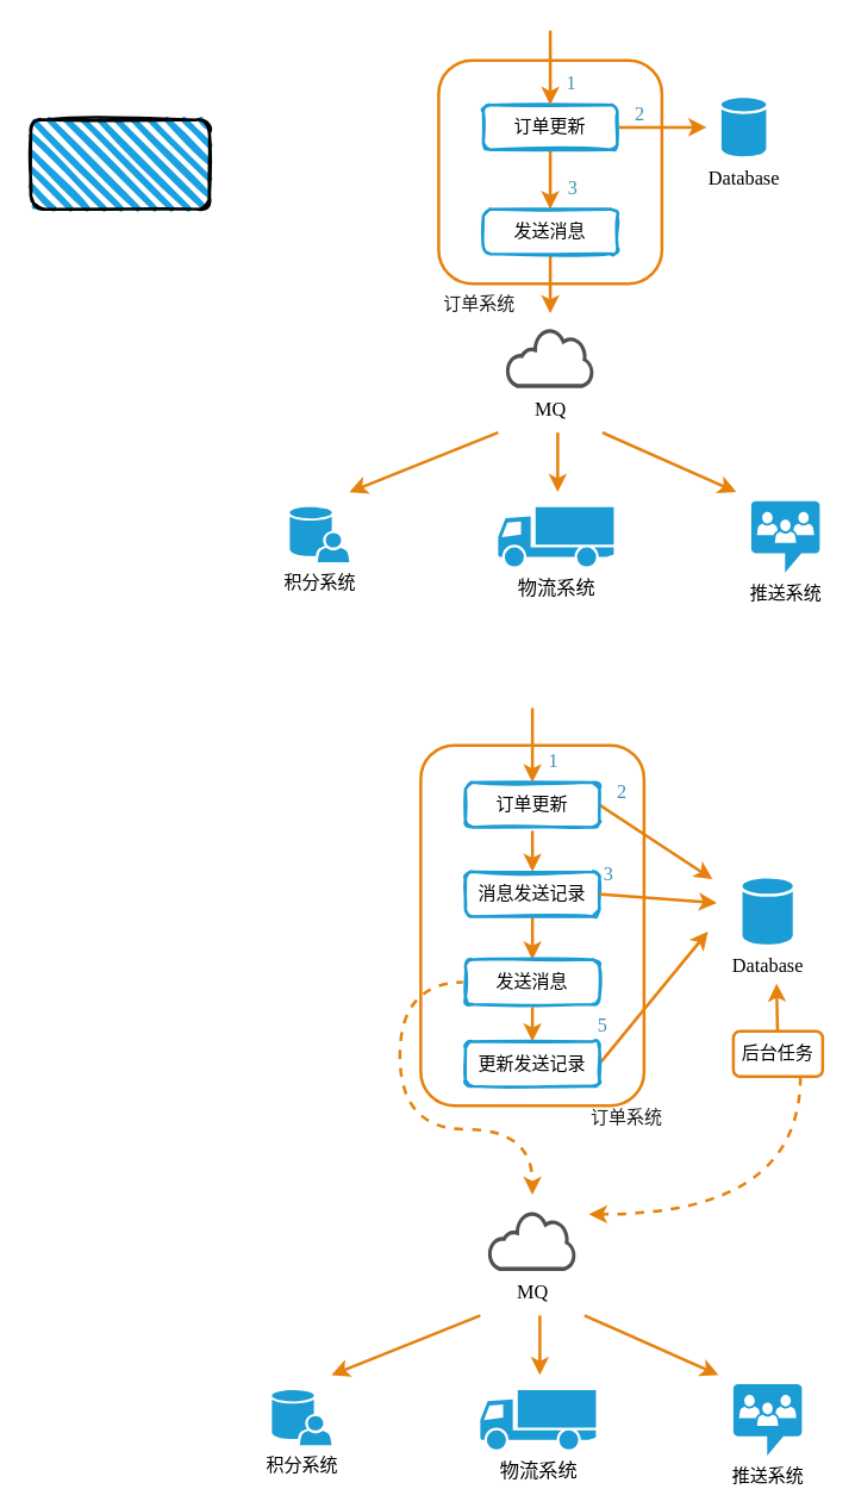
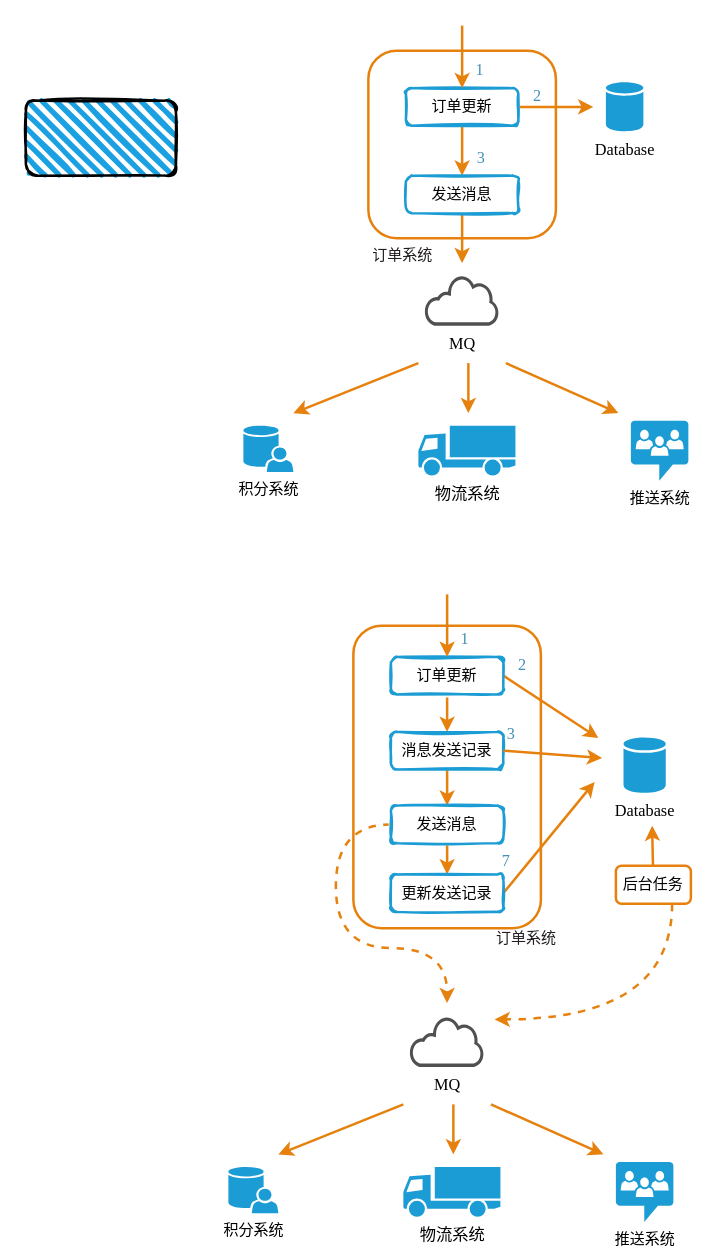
  <mxCell id="0" />
  <mxCell id="1" parent="0" />
  <mxCell id="2" value="" style="rounded=1;whiteSpace=wrap;html=1;strokeWidth=2;fillWeight=4;hachureGap=8;hachureAngle=45;fillColor=#1ba1e2;sketch=1;" vertex="1" parent="1"><mxGeometry x="20" y="80" width="120" height="60" as="geometry" /></mxCell>
  <mxCell id="3" value="" style="rounded=1;whiteSpace=wrap;html=1;fillColor=default;comic=0;strokeWidth=2;strokeColor=#E6810E;" vertex="1" parent="1"><mxGeometry x="294" y="40" width="150" height="150" as="geometry" /></mxCell>
  <mxCell id="4" value="物流系统" style="shape=mxgraph.signs.transportation.truck_1;html=1;pointerEvents=1;fillColor=#1C9CD4;strokeColor=none;verticalLabelPosition=bottom;verticalAlign=top;align=center;sketch=0;comic=0;strokeWidth=2;fontFamily=Comic Sans MS;fontStyle=0;fontSize=13;" vertex="1" parent="1"><mxGeometry x="334" y="340" width="77.65" height="40" as="geometry" /></mxCell>
  <mxCell id="5" value="推送系统" style="sketch=0;pointerEvents=1;shadow=0;dashed=0;html=1;strokeColor=none;fillColor=#1C9CD4;labelPosition=center;verticalLabelPosition=bottom;verticalAlign=top;outlineConnect=0;align=center;shape=mxgraph.office.communications.chat_room;comic=0;strokeWidth=2;fontFamily=Comic Sans MS;" vertex="1" parent="1"><mxGeometry x="504" y="336" width="46" height="48" as="geometry" /></mxCell>
  <mxCell id="6" value="积分系统" style="sketch=0;pointerEvents=1;shadow=0;dashed=0;html=1;strokeColor=none;fillColor=#1C9CD4;labelPosition=center;verticalLabelPosition=bottom;verticalAlign=top;outlineConnect=0;align=center;shape=mxgraph.office.users.user_store;comic=0;strokeWidth=2;" vertex="1" parent="1"><mxGeometry x="194" y="340" width="40" height="37" as="geometry" /></mxCell>
  <mxCell id="7" value="Database" style="sketch=0;shadow=0;dashed=0;html=1;strokeColor=none;fillColor=#1C9CD4;labelPosition=center;verticalLabelPosition=bottom;verticalAlign=top;outlineConnect=0;align=center;shape=mxgraph.office.databases.database;comic=0;strokeWidth=2;fontFamily=Comic Sans MS;fontSize=13;" vertex="1" parent="1"><mxGeometry x="484" y="65.25" width="30" height="39.5" as="geometry" /></mxCell>
  <mxCell id="8" style="edgeStyle=orthogonalEdgeStyle;rounded=0;comic=0;orthogonalLoop=1;jettySize=auto;html=1;exitX=1;exitY=0.5;exitDx=0;exitDy=0;strokeColor=#E6810E;strokeWidth=2;fontFamily=Comic Sans MS;fontSize=13;" edge="1" parent="1" source="10"><mxGeometry relative="1" as="geometry"><mxPoint x="474" y="85" as="targetPoint" /></mxGeometry></mxCell>
  <mxCell id="9" style="edgeStyle=orthogonalEdgeStyle;rounded=0;comic=0;orthogonalLoop=1;jettySize=auto;html=1;exitX=0.5;exitY=1;exitDx=0;exitDy=0;entryX=0.5;entryY=0;entryDx=0;entryDy=0;strokeColor=#E6810E;strokeWidth=2;fontFamily=Comic Sans MS;fontSize=13;" edge="1" parent="1" source="10" target="12"><mxGeometry relative="1" as="geometry" /></mxCell>
  <mxCell id="10" value="订单更新" style="rounded=1;whiteSpace=wrap;html=1;strokeWidth=2;fillWeight=4;hachureGap=8;hachureAngle=45;fillColor=default;sketch=1;strokeColor=#1C9CD4;" vertex="1" parent="1"><mxGeometry x="324" y="70" width="90" height="30" as="geometry" /></mxCell>
  <mxCell id="11" style="edgeStyle=orthogonalEdgeStyle;rounded=0;comic=0;orthogonalLoop=1;jettySize=auto;html=1;exitX=0.5;exitY=1;exitDx=0;exitDy=0;strokeColor=#E6810E;strokeWidth=2;fontFamily=Comic Sans MS;fontSize=13;" edge="1" parent="1" source="12"><mxGeometry relative="1" as="geometry"><mxPoint x="369" y="210" as="targetPoint" /></mxGeometry></mxCell>
  <mxCell id="12" value="发送消息" style="rounded=1;whiteSpace=wrap;html=1;strokeWidth=2;fillWeight=4;hachureGap=8;hachureAngle=45;fillColor=default;sketch=1;strokeColor=#1C9CD4;" vertex="1" parent="1"><mxGeometry x="324" y="140" width="90" height="30" as="geometry" /></mxCell>
  <mxCell id="13" value="" style="endArrow=classic;html=1;rounded=0;fontFamily=Comic Sans MS;fontSize=13;entryX=0.5;entryY=0;entryDx=0;entryDy=0;comic=0;strokeWidth=2;strokeColor=#E6810E;" edge="1" parent="1" target="10"><mxGeometry width="50" height="50" relative="1" as="geometry"><mxPoint x="369" y="20" as="sourcePoint" /><mxPoint x="444" as="targetPoint" y="-70" /></mxGeometry></mxCell>
  <mxCell id="14" style="rounded=0;comic=0;orthogonalLoop=1;jettySize=auto;html=1;strokeColor=#E6810E;strokeWidth=2;fontFamily=Comic Sans MS;fontSize=13;" edge="1" parent="1"><mxGeometry relative="1" as="geometry"><mxPoint x="334" y="290" as="sourcePoint" /><mxPoint x="234" y="330" as="targetPoint" /></mxGeometry></mxCell>
  <mxCell id="15" value="MQ" style="sketch=0;pointerEvents=1;shadow=0;dashed=0;html=1;strokeColor=none;fillColor=#505050;labelPosition=center;verticalLabelPosition=bottom;outlineConnect=0;verticalAlign=top;align=center;shape=mxgraph.office.clouds.cloud;comic=0;strokeWidth=2;fontFamily=Comic Sans MS;fontSize=13;" vertex="1" parent="1"><mxGeometry x="339" y="220" width="60" height="40" as="geometry" /></mxCell>
  <mxCell id="16" style="rounded=0;comic=0;orthogonalLoop=1;jettySize=auto;html=1;strokeColor=#E6810E;strokeWidth=2;fontFamily=Comic Sans MS;fontSize=13;" edge="1" parent="1"><mxGeometry relative="1" as="geometry"><mxPoint x="404" y="290" as="sourcePoint" /><mxPoint x="494" y="330" as="targetPoint" /></mxGeometry></mxCell>
  <mxCell id="17" style="rounded=0;comic=0;orthogonalLoop=1;jettySize=auto;html=1;strokeColor=#E6810E;strokeWidth=2;fontFamily=Comic Sans MS;fontSize=13;" edge="1" parent="1"><mxGeometry relative="1" as="geometry"><mxPoint x="374" y="290" as="sourcePoint" /><mxPoint x="374" y="330" as="targetPoint" /></mxGeometry></mxCell>
  <mxCell id="18" value="1" style="text;html=1;resizable=0;autosize=1;align=center;verticalAlign=middle;points=[];fillColor=none;strokeColor=none;rounded=0;comic=0;strokeWidth=2;fontFamily=Comic Sans MS;fontSize=13;fontColor=#438FB5;" vertex="1" parent="1"><mxGeometry x="368" y="40" width="30" height="30" as="geometry" /></mxCell>
  <mxCell id="19" value="2" style="text;html=1;resizable=0;autosize=1;align=center;verticalAlign=middle;points=[];fillColor=none;strokeColor=none;rounded=0;comic=0;strokeWidth=2;fontFamily=Comic Sans MS;fontSize=13;fontColor=#438FB5;" vertex="1" parent="1"><mxGeometry x="414" y="60.5" width="30" height="30" as="geometry" /></mxCell>
  <mxCell id="20" value="3" style="text;html=1;resizable=0;autosize=1;align=center;verticalAlign=middle;points=[];fillColor=none;strokeColor=none;rounded=0;comic=0;strokeWidth=2;fontFamily=Comic Sans MS;fontSize=13;fontColor=#438FB5;" vertex="1" parent="1"><mxGeometry x="369" y="110" width="30" height="30" as="geometry" /></mxCell>
  <mxCell id="21" value="订单系统" style="text;html=1;resizable=0;autosize=1;align=center;verticalAlign=middle;points=[];fillColor=none;strokeColor=none;rounded=0;comic=0;strokeWidth=2;fontFamily=Comic Sans MS;fontSize=12;fontColor=#211E1D;fontStyle=0" vertex="1" parent="1"><mxGeometry x="288" y="191" width="66" height="26" as="geometry" /></mxCell>
  <mxCell id="22" value="" style="rounded=1;whiteSpace=wrap;html=1;fillColor=default;comic=0;strokeWidth=2;strokeColor=#E6810E;" vertex="1" parent="1"><mxGeometry x="282" y="500" width="150" height="242" as="geometry" /></mxCell>
  <mxCell id="23" value="物流系统" style="shape=mxgraph.signs.transportation.truck_1;html=1;pointerEvents=1;fillColor=#1C9CD4;strokeColor=none;verticalLabelPosition=bottom;verticalAlign=top;align=center;sketch=0;comic=0;strokeWidth=2;fontFamily=Comic Sans MS;fontStyle=0;fontSize=13;" vertex="1" parent="1"><mxGeometry x="322" y="933" width="77.65" height="40" as="geometry" /></mxCell>
  <mxCell id="24" value="推送系统" style="sketch=0;pointerEvents=1;shadow=0;dashed=0;html=1;strokeColor=none;fillColor=#1C9CD4;labelPosition=center;verticalLabelPosition=bottom;verticalAlign=top;outlineConnect=0;align=center;shape=mxgraph.office.communications.chat_room;comic=0;strokeWidth=2;fontFamily=Comic Sans MS;" vertex="1" parent="1"><mxGeometry x="492" y="929" width="46" height="48" as="geometry" /></mxCell>
  <mxCell id="25" value="积分系统" style="sketch=0;pointerEvents=1;shadow=0;dashed=0;html=1;strokeColor=none;fillColor=#1C9CD4;labelPosition=center;verticalLabelPosition=bottom;verticalAlign=top;outlineConnect=0;align=center;shape=mxgraph.office.users.user_store;comic=0;strokeWidth=2;" vertex="1" parent="1"><mxGeometry x="182" y="933" width="40" height="37" as="geometry" /></mxCell>
  <mxCell id="26" value="Database" style="sketch=0;shadow=0;dashed=0;html=1;strokeColor=none;fillColor=#1C9CD4;labelPosition=center;verticalLabelPosition=bottom;verticalAlign=top;outlineConnect=0;align=center;shape=mxgraph.office.databases.database;comic=0;strokeWidth=2;fontFamily=Comic Sans MS;fontSize=13;" vertex="1" parent="1"><mxGeometry x="498.1" y="589.5" width="33.8" height="44.5" as="geometry" /></mxCell>
  <mxCell id="27" style="rounded=0;comic=0;orthogonalLoop=1;jettySize=auto;html=1;exitX=1;exitY=0.5;exitDx=0;exitDy=0;strokeColor=#E6810E;strokeWidth=2;fontFamily=Comic Sans MS;fontSize=13;" edge="1" parent="1" source="29"><mxGeometry relative="1" as="geometry"><mxPoint x="478" y="590" as="targetPoint" /></mxGeometry></mxCell>
  <mxCell id="28" style="edgeStyle=orthogonalEdgeStyle;rounded=0;comic=0;orthogonalLoop=1;jettySize=auto;html=1;exitX=0.5;exitY=1;exitDx=0;exitDy=0;entryX=0.5;entryY=0;entryDx=0;entryDy=0;strokeColor=#E6810E;strokeWidth=2;fontFamily=Comic Sans MS;fontSize=13;" edge="1" parent="1" source="29" target="31"><mxGeometry relative="1" as="geometry" /></mxCell>
  <mxCell id="29" value="订单更新" style="rounded=1;whiteSpace=wrap;html=1;strokeWidth=2;fillWeight=4;hachureGap=8;hachureAngle=45;fillColor=default;sketch=1;strokeColor=#1C9CD4;" vertex="1" parent="1"><mxGeometry x="312" y="525" width="90" height="30" as="geometry" /></mxCell>
  <mxCell id="30" style="edgeStyle=none;rounded=0;comic=0;orthogonalLoop=1;jettySize=auto;html=1;exitX=0.5;exitY=1;exitDx=0;exitDy=0;entryX=0.5;entryY=0;entryDx=0;entryDy=0;strokeColor=#E6810E;strokeWidth=2;fontFamily=Comic Sans MS;fontSize=12;fontColor=#211E1D;" edge="1" parent="1" source="31" target="44"><mxGeometry relative="1" as="geometry" /></mxCell>
  <mxCell id="31" value="消息发送记录" style="rounded=1;whiteSpace=wrap;html=1;strokeWidth=2;fillWeight=4;hachureGap=8;hachureAngle=45;fillColor=default;sketch=1;strokeColor=#1C9CD4;" vertex="1" parent="1"><mxGeometry x="312" y="585" width="90" height="30" as="geometry" /></mxCell>
  <mxCell id="32" value="" style="endArrow=classic;html=1;rounded=0;fontFamily=Comic Sans MS;fontSize=13;entryX=0.5;entryY=0;entryDx=0;entryDy=0;comic=0;strokeWidth=2;strokeColor=#E6810E;" edge="1" parent="1" target="29"><mxGeometry width="50" height="50" relative="1" as="geometry"><mxPoint x="357" y="475" as="sourcePoint" /><mxPoint x="432" y="385" as="targetPoint" /></mxGeometry></mxCell>
  <mxCell id="33" style="rounded=0;comic=0;orthogonalLoop=1;jettySize=auto;html=1;strokeColor=#E6810E;strokeWidth=2;fontFamily=Comic Sans MS;fontSize=13;" edge="1" parent="1"><mxGeometry relative="1" as="geometry"><mxPoint x="322" y="883" as="sourcePoint" /><mxPoint x="222" y="923" as="targetPoint" /></mxGeometry></mxCell>
  <mxCell id="34" value="MQ" style="sketch=0;pointerEvents=1;shadow=0;dashed=0;html=1;strokeColor=none;fillColor=#505050;labelPosition=center;verticalLabelPosition=bottom;outlineConnect=0;verticalAlign=top;align=center;shape=mxgraph.office.clouds.cloud;comic=0;strokeWidth=2;fontFamily=Comic Sans MS;fontSize=13;" vertex="1" parent="1"><mxGeometry x="327" y="813" width="60" height="40" as="geometry" /></mxCell>
  <mxCell id="35" style="rounded=0;comic=0;orthogonalLoop=1;jettySize=auto;html=1;strokeColor=#E6810E;strokeWidth=2;fontFamily=Comic Sans MS;fontSize=13;" edge="1" parent="1"><mxGeometry relative="1" as="geometry"><mxPoint x="392" y="883" as="sourcePoint" /><mxPoint x="482" y="923" as="targetPoint" /></mxGeometry></mxCell>
  <mxCell id="36" style="rounded=0;comic=0;orthogonalLoop=1;jettySize=auto;html=1;strokeColor=#E6810E;strokeWidth=2;fontFamily=Comic Sans MS;fontSize=13;" edge="1" parent="1"><mxGeometry relative="1" as="geometry"><mxPoint x="362" y="883" as="sourcePoint" /><mxPoint x="362" y="923" as="targetPoint" /></mxGeometry></mxCell>
  <mxCell id="37" value="1" style="text;html=1;resizable=0;autosize=1;align=center;verticalAlign=middle;points=[];fillColor=none;strokeColor=none;rounded=0;comic=0;strokeWidth=2;fontFamily=Comic Sans MS;fontSize=13;fontColor=#438FB5;" vertex="1" parent="1"><mxGeometry x="356" y="495" width="30" height="30" as="geometry" /></mxCell>
  <mxCell id="38" value="2" style="text;html=1;resizable=0;autosize=1;align=center;verticalAlign=middle;points=[];fillColor=none;strokeColor=none;rounded=0;comic=0;strokeWidth=2;fontFamily=Comic Sans MS;fontSize=13;fontColor=#438FB5;" vertex="1" parent="1"><mxGeometry x="402" y="515.5" width="30" height="30" as="geometry" /></mxCell>
  <mxCell id="39" value="3" style="text;html=1;resizable=0;autosize=1;align=center;verticalAlign=middle;points=[];fillColor=none;strokeColor=none;rounded=0;comic=0;strokeWidth=2;fontFamily=Comic Sans MS;fontSize=13;fontColor=#438FB5;" vertex="1" parent="1"><mxGeometry x="393" y="571" width="30" height="30" as="geometry" /></mxCell>
  <mxCell id="40" value="订单系统" style="text;html=1;resizable=0;autosize=1;align=center;verticalAlign=middle;points=[];fillColor=none;strokeColor=none;rounded=0;comic=0;strokeWidth=2;fontFamily=Comic Sans MS;fontSize=12;fontColor=#211E1D;fontStyle=0" vertex="1" parent="1"><mxGeometry x="387" y="737" width="66" height="26" as="geometry" /></mxCell>
  <mxCell id="41" style="rounded=0;comic=0;orthogonalLoop=1;jettySize=auto;html=1;strokeColor=#E6810E;strokeWidth=2;fontFamily=Comic Sans MS;fontSize=13;exitX=1;exitY=0.5;exitDx=0;exitDy=0;" edge="1" parent="1" source="31"><mxGeometry relative="1" as="geometry"><mxPoint x="481" y="606" as="targetPoint" /><mxPoint x="455" y="609" as="sourcePoint" /></mxGeometry></mxCell>
  <mxCell id="42" style="edgeStyle=orthogonalEdgeStyle;rounded=0;comic=0;orthogonalLoop=1;jettySize=auto;html=1;exitX=0;exitY=0.5;exitDx=0;exitDy=0;strokeColor=#E6810E;strokeWidth=2;fontFamily=Comic Sans MS;fontSize=12;fontColor=#211E1D;curved=1;dashed=1;" edge="1" parent="1" source="44"><mxGeometry relative="1" as="geometry"><mxPoint x="357" y="802" as="targetPoint" /><Array as="points"><mxPoint x="268" y="659" /><mxPoint x="268" y="758" /><mxPoint x="357" y="758" /></Array></mxGeometry></mxCell>
  <mxCell id="43" style="rounded=0;comic=0;orthogonalLoop=1;jettySize=auto;html=1;exitX=0.5;exitY=1;exitDx=0;exitDy=0;entryX=0.5;entryY=0;entryDx=0;entryDy=0;strokeColor=#E6810E;strokeWidth=2;fontFamily=Comic Sans MS;fontSize=12;fontColor=#211E1D;" edge="1" parent="1" source="44" target="46"><mxGeometry relative="1" as="geometry" /></mxCell>
  <mxCell id="44" value="发送消息" style="rounded=1;whiteSpace=wrap;html=1;strokeWidth=2;fillWeight=4;hachureGap=8;hachureAngle=45;fillColor=default;sketch=1;strokeColor=#1C9CD4;" vertex="1" parent="1"><mxGeometry x="312" y="644" width="90" height="30" as="geometry" /></mxCell>
  <mxCell id="45" style="edgeStyle=none;rounded=0;comic=0;orthogonalLoop=1;jettySize=auto;html=1;exitX=1;exitY=0.5;exitDx=0;exitDy=0;strokeColor=#E6810E;strokeWidth=2;fontFamily=Comic Sans MS;fontSize=12;fontColor=#211E1D;" edge="1" parent="1" source="46"><mxGeometry relative="1" as="geometry"><mxPoint x="475" y="625" as="targetPoint" /></mxGeometry></mxCell>
  <mxCell id="46" value="更新发送记录" style="rounded=1;whiteSpace=wrap;html=1;strokeWidth=2;fillWeight=4;hachureGap=8;hachureAngle=45;fillColor=default;sketch=1;strokeColor=#1C9CD4;" vertex="1" parent="1"><mxGeometry x="312" y="699" width="90" height="30" as="geometry" /></mxCell>
- <mxCell id="47" value="5" style="text;html=1;resizable=0;autosize=1;align=center;verticalAlign=middle;points=[];fillColor=none;strokeColor=none;rounded=0;comic=0;strokeWidth=2;fontFamily=Comic Sans MS;fontSize=13;fontColor=#438FB5;" vertex="1" parent="1"><mxGeometry x="391" y="674" width="26" height="28" as="geometry" /></mxCell>
+ <mxCell id="47" value="7" style="text;html=1;resizable=0;autosize=1;align=center;verticalAlign=middle;points=[];fillColor=none;strokeColor=none;rounded=0;comic=0;strokeWidth=2;fontFamily=Comic Sans MS;fontSize=13;fontColor=#438FB5;" vertex="1" parent="1"><mxGeometry x="391" y="674" width="26" height="28" as="geometry" /></mxCell>
  <mxCell id="48" style="edgeStyle=none;rounded=0;comic=0;orthogonalLoop=1;jettySize=auto;html=1;strokeColor=#E6810E;strokeWidth=2;fontFamily=Comic Sans MS;fontSize=12;fontColor=#211E1D;" edge="1" parent="1" source="50"><mxGeometry relative="1" as="geometry"><mxPoint x="521" y="660" as="targetPoint" /></mxGeometry></mxCell>
  <mxCell id="49" style="edgeStyle=orthogonalEdgeStyle;rounded=0;comic=0;orthogonalLoop=1;jettySize=auto;html=1;strokeColor=#E6810E;strokeWidth=2;fontFamily=Comic Sans MS;fontSize=12;fontColor=#211E1D;curved=1;dashed=1;fillOpacity=100;" edge="1" parent="1" source="50"><mxGeometry relative="1" as="geometry"><mxPoint x="395" y="815" as="targetPoint" /><Array as="points"><mxPoint x="537" y="815" /></Array></mxGeometry></mxCell>
  <mxCell id="50" value="后台任务" style="rounded=1;whiteSpace=wrap;html=1;fillColor=default;comic=0;strokeWidth=2;strokeColor=#E6810E;" vertex="1" parent="1"><mxGeometry x="492" y="692" width="60" height="30.5" as="geometry" /></mxCell>
